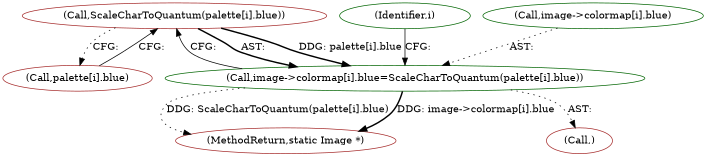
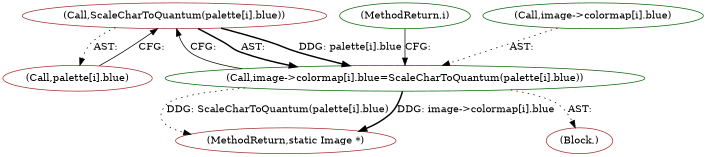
  digraph {
    node [color=brown]
    edge [style=dotted]
    n1 [label="(Call,ScaleCharToQuantum(palette[i].blue))"]
    n2 [color=darkgreen label="(Call,image->colormap[i].blue=ScaleCharToQuantum(palette[i].blue))"]
    n3 [label="(Call,palette[i].blue)"]
    n4 [label="(MethodReturn,static Image *)"]
-   n5 [label="(Call,)"]
-   n6 [color=darkgreen label="(Identifier,i)"]
+   n5 [label="(Block,)"]
+   n6 [color=darkgreen label="(MethodReturn,i)"]
    n7 [color=darkgreen label="(Call,image->colormap[i].blue)"]
    n1 -> n2 [label="AST: " style=bold]
    n1 -> n2 [label="DDG: palette[i].blue" style=bold]
-   n1 -> n3 [label="CFG: "]
+   n1 -> n3 [label="AST: "]
    n2 -> n1 [label="CFG: " style=solid]
    n2 -> n4 [label="DDG: ScaleCharToQuantum(palette[i].blue)"]
    n2 -> n4 [label="DDG: image->colormap[i].blue" style=bold]
    n2 -> n5 [label="AST: "]
    n3 -> n1 [label="CFG: " style=solid]
    n6 -> n2 [label="CFG: " style=solid]
    n7 -> n2 [label="AST: "]
  }
